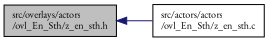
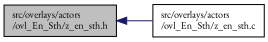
  digraph {
    rankdir=LR
    fontname="EB Garamond"
    node [color=black fontname="EB Garamond" fontsize=10 shape=record style=filled]
    n1 [fillcolor=grey75 fontcolor=black height=0.2 label="src/overlays/actors\l/ovl_En_Sth/z_en_sth.h" width=0.4]
-   n2 [fillcolor=white height=0.2 label="src/actors/actors\l/ovl_En_Sth/z_en_sth.c" width=0.4]
+   n2 [fillcolor=white height=0.2 label="src/overlays/actors\l/ovl_En_Sth/z_en_sth.c" width=0.4]
    n1 -> n2 [color=midnightblue dir=back fontname="EB Garamond" fontsize=10 labelfontname=Helvetica labelfontsize=10 style=solid]
  }
